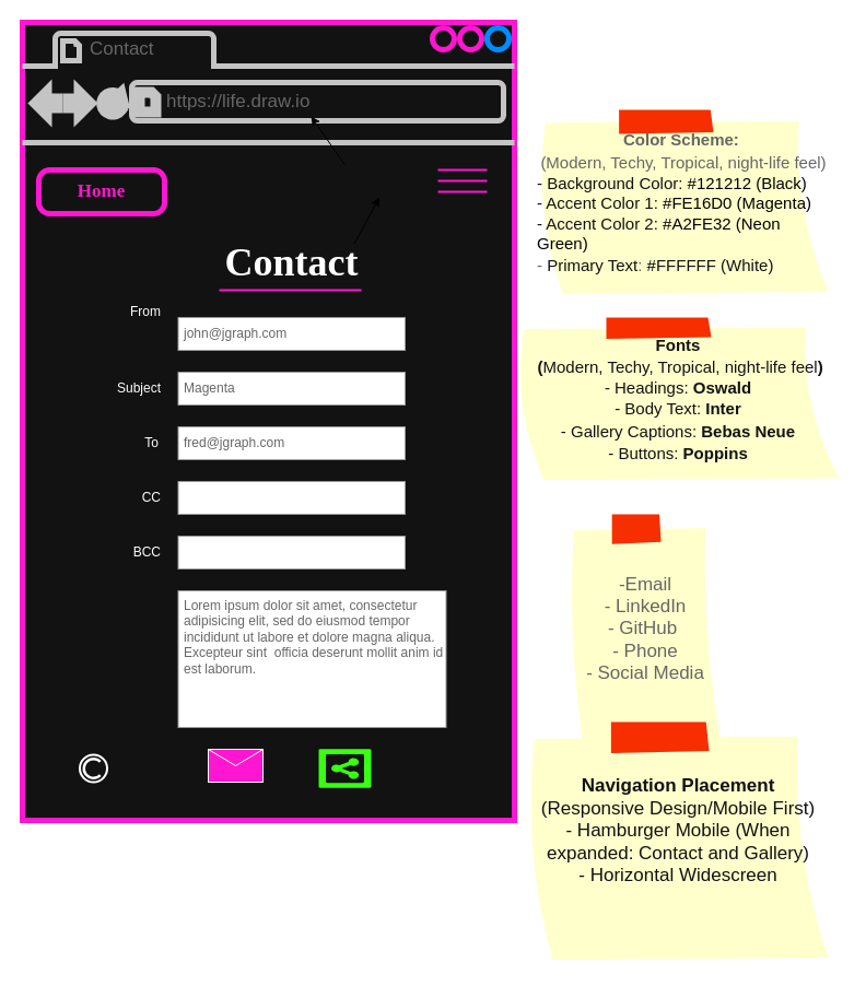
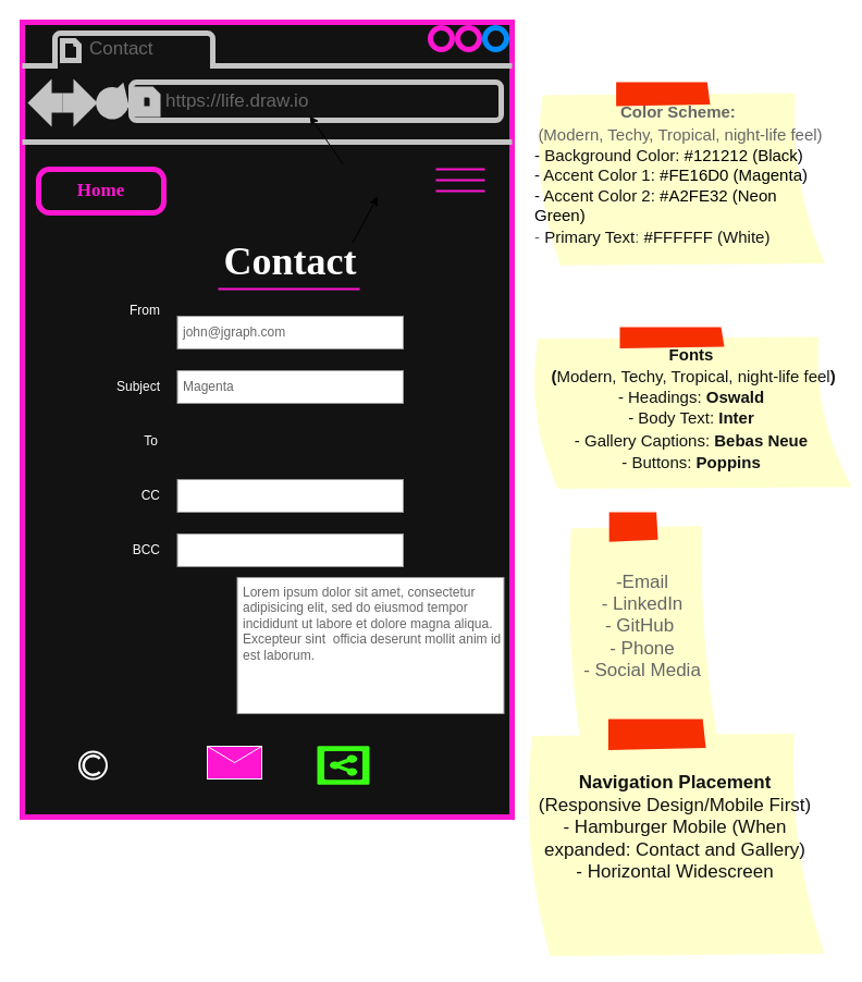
  <mxCell id="0" />
  <mxCell id="1" parent="0" />
  <mxCell id="2" value="" style="strokeWidth=5;shadow=0;dashed=0;align=center;html=1;shape=mxgraph.mockup.containers.browserWindow;rSize=0;strokeColor=#FE16D0;strokeColor2=#008cff;strokeColor3=#c4c4c4;mainText=,;recursiveResize=0;fillColor=#121212;" parent="1" vertex="1"><mxGeometry x="20" y="20" width="450" height="730" as="geometry" /></mxCell>
  <mxCell id="3" value="Contact" style="strokeWidth=1;shadow=0;dashed=0;align=center;html=1;shape=mxgraph.mockup.containers.anchor;fontSize=17;fontColor=#666666;align=left;" parent="2" vertex="1"><mxGeometry x="60" y="12" width="110" height="26" as="geometry" /></mxCell>
  <mxCell id="4" value="https://life.draw.io" style="strokeWidth=1;shadow=0;dashed=0;align=center;html=1;shape=mxgraph.mockup.containers.anchor;rSize=0;fontSize=17;fontColor=#666666;align=left;" parent="2" vertex="1"><mxGeometry x="130" y="60" width="250" height="26" as="geometry" /></mxCell>
  <mxCell id="5" value="" style="strokeColor=#FFFFFF;verticalLabelPosition=bottom;shadow=0;dashed=0;verticalAlign=top;strokeWidth=2;html=1;shape=mxgraph.mockup.misc.copyrightIcon;labelBorderColor=none;fontColor=#333333;fillColor=#121212;" parent="2" vertex="1"><mxGeometry x="52.5" y="670" width="25" height="25" as="geometry" /></mxCell>
  <mxCell id="6" value="" style="edgeStyle=none;html=1;" parent="2" edge="1"><mxGeometry relative="1" as="geometry"><mxPoint x="326.6" y="160" as="targetPoint" /><mxPoint x="303.556" y="202.5" as="sourcePoint" /></mxGeometry></mxCell>
  <mxCell id="7" value="From" style="strokeWidth=1;shadow=0;dashed=0;align=center;html=1;shape=mxgraph.mockup.forms.anchor;align=right;spacingRight=2;fontColor=#FFFFFF;" parent="2" vertex="1"><mxGeometry x="80" y="255" width="50" height="20" as="geometry" /></mxCell>
  <mxCell id="8" value="john@jgraph.com" style="strokeWidth=1;shadow=0;dashed=0;align=center;html=1;shape=mxgraph.mockup.forms.rrect;fillColor=#ffffff;rSize=0;fontColor=#666666;align=left;spacingLeft=3;strokeColor=#999999;" parent="2" vertex="1"><mxGeometry x="142.5" y="270" width="207.5" height="30" as="geometry" /></mxCell>
  <mxCell id="9" value="Subject" style="strokeWidth=1;shadow=0;dashed=0;align=center;html=1;shape=mxgraph.mockup.forms.anchor;align=right;spacingRight=2;fontColor=#FFFFFF;" parent="2" vertex="1"><mxGeometry x="80" y="326" width="50" height="18" as="geometry" /></mxCell>
  <mxCell id="10" value="Magenta" style="strokeWidth=1;shadow=0;dashed=0;align=center;html=1;shape=mxgraph.mockup.forms.rrect;fillColor=#ffffff;rSize=0;fontColor=#666666;align=left;spacingLeft=3;strokeColor=#999999;" parent="2" vertex="1"><mxGeometry x="142.5" y="320" width="207.5" height="30" as="geometry" /></mxCell>
  <mxCell id="11" value="To" style="strokeWidth=1;shadow=0;dashed=0;align=center;html=1;shape=mxgraph.mockup.forms.anchor;align=right;spacingRight=2;fontColor=#FFFFFF;" parent="2" vertex="1"><mxGeometry x="77.5" y="376" width="50" height="18" as="geometry" /></mxCell>
- <mxCell id="12" value="fred@jgraph.com" style="strokeWidth=1;shadow=0;dashed=0;align=center;html=1;shape=mxgraph.mockup.forms.rrect;fillColor=#ffffff;rSize=0;fontColor=#666666;align=left;spacingLeft=3;strokeColor=#999999;" parent="2" vertex="1"><mxGeometry x="142.5" y="370" width="207.5" height="30" as="geometry" /></mxCell>
  <mxCell id="13" value="CC" style="strokeWidth=1;shadow=0;dashed=0;align=center;html=1;shape=mxgraph.mockup.forms.anchor;align=right;spacingRight=2;fontColor=#FFFFFF;" parent="2" vertex="1"><mxGeometry x="80" y="426" width="50" height="18" as="geometry" /></mxCell>
  <mxCell id="14" value="" style="strokeWidth=1;shadow=0;dashed=0;align=center;html=1;shape=mxgraph.mockup.forms.rrect;fillColor=#ffffff;rSize=0;fontColor=#666666;align=left;spacingLeft=3;strokeColor=#999999;" parent="2" vertex="1"><mxGeometry x="142.5" y="420" width="207.5" height="30" as="geometry" /></mxCell>
  <mxCell id="15" value="BCC" style="strokeWidth=1;shadow=0;dashed=0;align=center;html=1;shape=mxgraph.mockup.forms.anchor;align=right;spacingRight=2;fontColor=#FFFFFF;" parent="2" vertex="1"><mxGeometry x="80" y="476" width="50" height="18" as="geometry" /></mxCell>
  <mxCell id="16" value="" style="strokeWidth=1;shadow=0;dashed=0;align=center;html=1;shape=mxgraph.mockup.forms.rrect;fillColor=#ffffff;rSize=0;fontColor=#666666;align=left;spacingLeft=3;strokeColor=#999999;" parent="2" vertex="1"><mxGeometry x="142.5" y="470" width="207.5" height="30" as="geometry" /></mxCell>
- <mxCell id="17" value="Lorem ipsum dolor sit amet, consectetur adipisicing elit, sed do eiusmod tempor incididunt ut labore et dolore magna aliqua.&amp;nbsp; Excepteur sint&amp;nbsp; officia deserunt mollit anim id est laborum." style="strokeWidth=1;shadow=0;dashed=0;align=center;html=1;shape=mxgraph.mockup.forms.rrect;fillColor=#ffffff;rSize=0;fontColor=#666666;align=left;spacingLeft=3;strokeColor=#999999;verticalAlign=top;whiteSpace=wrap;" parent="2" vertex="1"><mxGeometry x="142.5" y="520" width="245" height="125" as="geometry" /></mxCell>
+ <mxCell id="17" value="Lorem ipsum dolor sit amet, consectetur adipisicing elit, sed do eiusmod tempor incididunt ut labore et dolore magna aliqua.&amp;nbsp; Excepteur sint&amp;nbsp; officia deserunt mollit anim id est laborum." style="strokeWidth=1;shadow=0;dashed=0;align=center;html=1;shape=mxgraph.mockup.forms.rrect;fillColor=#ffffff;rSize=0;fontColor=#666666;align=left;spacingLeft=3;strokeColor=#999999;verticalAlign=top;whiteSpace=wrap;" parent="2" vertex="1"><mxGeometry x="197.5" y="510" width="245" height="125" as="geometry" /></mxCell>
  <mxCell id="18" value="" style="edgeStyle=none;html=1;" parent="2" target="4" edge="1"><mxGeometry relative="1" as="geometry"><mxPoint x="294.583" y="130" as="sourcePoint" /></mxGeometry></mxCell>
  <mxCell id="19" value="" style="line;strokeWidth=2;html=1;strokeColor=#FE16D0;" parent="2" vertex="1"><mxGeometry x="380" y="130" width="45" height="10" as="geometry" /></mxCell>
  <mxCell id="20" value="" style="line;strokeWidth=2;html=1;strokeColor=#FE16D0;" parent="2" vertex="1"><mxGeometry x="380" y="140" width="45" height="10" as="geometry" /></mxCell>
  <mxCell id="21" value="" style="line;strokeWidth=2;html=1;strokeColor=#FE16D0;" parent="2" vertex="1"><mxGeometry x="380" y="150" width="45" height="10" as="geometry" /></mxCell>
  <mxCell id="22" value="" style="verticalLabelPosition=bottom;shadow=0;dashed=0;align=center;html=1;verticalAlign=top;strokeWidth=1;shape=mxgraph.mockup.misc.mail2;strokeColor=#FFFFFF;fillColor=#FE16D0;" parent="2" vertex="1"><mxGeometry x="170" y="665" width="50" height="30" as="geometry" /></mxCell>
  <mxCell id="23" value="" style="strokeColor=#121212;verticalLabelPosition=bottom;shadow=0;dashed=0;verticalAlign=top;strokeWidth=2;html=1;shape=mxgraph.mockup.misc.shareIcon;fillColor=#39FF14;" parent="2" vertex="1"><mxGeometry x="270" y="663.75" width="50" height="37.5" as="geometry" /></mxCell>
  <mxCell id="24" value="&lt;font data-font-src=&quot;https://fonts.googleapis.com/css?family=Poppins&quot; face=&quot;Poppins&quot; style=&quot;color: rgb(254, 22, 208);&quot;&gt;Home&lt;/font&gt;" style="strokeWidth=5;shadow=0;dashed=0;align=center;html=1;shape=mxgraph.mockup.buttons.button;strokeColor=#FE16D0;fontColor=#ffffff;mainText=;buttonStyle=round;fontSize=17;fontStyle=1;fillColor=#121212;whiteSpace=wrap;fontFamily=Oswald;fontSource=https%3A%2F%2Ffonts.googleapis.com%2Fcss%3Ffamily%3DOswald;textShadow=0;labelBackgroundColor=none;gradientColor=none;" parent="2" vertex="1"><mxGeometry x="15" y="135" width="115" height="40" as="geometry" /></mxCell>
  <mxCell id="25" value="&lt;h2&gt;&lt;font data-font-src=&quot;https://fonts.googleapis.com/css?family=Oswald&quot; face=&quot;Oswald&quot; style=&quot;color: rgb(255, 255, 255);&quot;&gt;Contact&lt;/font&gt;&lt;/h2&gt;" style="text;strokeColor=none;fillColor=none;html=1;fontSize=24;fontStyle=1;verticalAlign=middle;align=center;" parent="2" vertex="1"><mxGeometry x="196.25" y="200" width="100" height="40" as="geometry" /></mxCell>
  <mxCell id="26" value="" style="line;strokeWidth=2;html=1;strokeColor=#FE16D0;" vertex="1" parent="2"><mxGeometry x="180" y="240" width="130" height="10" as="geometry" /></mxCell>
  <mxCell id="27" value="-Email&lt;div&gt;- LinkedIn&lt;/div&gt;&lt;div&gt;- GitHub&amp;nbsp;&lt;div&gt;- Phone&lt;/div&gt;&lt;div&gt;- Social Media&lt;/div&gt;&lt;/div&gt;" style="strokeWidth=1;shadow=0;dashed=0;align=center;html=1;shape=mxgraph.mockup.text.stickyNote2;fontColor=#666666;mainText=;fontSize=17;whiteSpace=wrap;fillColor=#ffffcc;strokeColor=#F62E00;" parent="1" vertex="1"><mxGeometry x="520" y="470" width="140" height="210" as="geometry" /></mxCell>
- <mxCell id="28" value="&lt;div style=&quot;&quot;&gt;&lt;font style=&quot;font-size: 15px;&quot;&gt;&lt;b style=&quot;background-color: transparent;&quot;&gt;Color Scheme:&lt;/b&gt;&lt;span style=&quot;background-color: transparent;&quot;&gt;&amp;nbsp;&lt;/span&gt;&lt;/font&gt;&lt;/div&gt;&lt;div style=&quot;&quot;&gt;&lt;span style=&quot;background-color: transparent;&quot;&gt;&lt;font style=&quot;font-size: 15px;&quot;&gt;(Modern, Techy, Tropical, night-life feel)&lt;/font&gt;&lt;/span&gt;&lt;/div&gt;&lt;font style=&quot;color: rgb(18, 18, 18); font-size: 15px;&quot;&gt;&lt;div style=&quot;text-align: left;&quot;&gt;&lt;span style=&quot;background-color: transparent;&quot;&gt;- Background Color:&amp;nbsp;&lt;/span&gt;&lt;span style=&quot;background-color: transparent; line-height: 18.4px; color: rgb(0, 0, 0);&quot;&gt;#&lt;span style=&quot;line-height: 15.333px; color: rgb(0, 0, 0);&quot;&gt;121212&lt;/span&gt;&lt;span style=&quot;color: rgb(0, 0, 0);&quot;&gt;&lt;/span&gt;&amp;nbsp;(Black)&lt;/span&gt;&lt;/div&gt;&lt;font face=&quot;Helvetica&quot;&gt;&lt;div style=&quot;text-align: left;&quot;&gt;&lt;span style=&quot;background-color: transparent;&quot;&gt;- Accent Color 1:&amp;nbsp;&lt;/span&gt;&lt;span style=&quot;background-color: transparent; line-height: 18.4px; color: rgb(0, 0, 0);&quot;&gt;#&lt;/span&gt;&lt;span style=&quot;background-color: transparent; line-height: 18.4px; color: rgb(0, 0, 0);&quot;&gt;&lt;font&gt;FE16D0&lt;/font&gt;&lt;/span&gt;&lt;span style=&quot;background-color: transparent; line-height: 18.4px; color: rgb(0, 0, 0);&quot;&gt;&amp;nbsp;(Magenta)&lt;/span&gt;&lt;/div&gt;&lt;div style=&quot;text-align: left;&quot;&gt;&lt;span style=&quot;background-color: transparent;&quot;&gt;- Accent Color 2:&amp;nbsp;&lt;/span&gt;&lt;span style=&quot;background-color: transparent; line-height: 18.4px; color: rgb(0, 0, 0);&quot;&gt;#&lt;/span&gt;&lt;span style=&quot;background-color: transparent; line-height: 18.4px; color: rgb(0, 0, 0);&quot;&gt;&lt;font&gt;A2FE32&lt;/font&gt;&lt;/span&gt;&lt;span style=&quot;background-color: transparent; line-height: 18.4px; color: rgb(0, 0, 0);&quot;&gt;&amp;nbsp;(Neon Green)&lt;/span&gt;&lt;/div&gt;&lt;/font&gt;&lt;/font&gt;&lt;div&gt;&lt;div style=&quot;text-align: left;&quot;&gt;&lt;font style=&quot;font-size: 15px;&quot;&gt;&lt;span style=&quot;scrollbar-color: light-dark(#e2e2e2, #4b4b4b)&lt;br/&gt;&#09;&#09;&#09;&#09;&#09;light-dark(#fbfbfb, var(--dark-panel-color)); line-height: 18.4px;&quot;&gt;&lt;span style=&quot;scrollbar-color: light-dark(#e2e2e2, #4b4b4b)&lt;br/&gt;&#09;&#09;&#09;&#09;&#09;light-dark(#fbfbfb, var(--dark-panel-color)); line-height: 18.4px;&quot;&gt;&lt;font style=&quot;&quot; face=&quot;Helvetica&quot;&gt;&lt;span style=&quot;color: rgb(102, 102, 102);&quot;&gt;- &lt;/span&gt;&lt;span style=&quot;color: rgb(102, 102, 102);&quot;&gt;&lt;font style=&quot;color: rgb(18, 18, 18);&quot;&gt;Primary Text&lt;/font&gt;&lt;/span&gt;&lt;span style=&quot;color: rgb(102, 102, 102);&quot;&gt;:&amp;nbsp;&lt;/span&gt;&lt;span style=&quot;color: rgb(0, 0, 0); scrollbar-color: light-dark(#e2e2e2, #4b4b4b)&lt;br/&gt;&#09;&#09;&#09;&#09;&#09;light-dark(#fbfbfb, var(--dark-panel-color)); line-height: 18.4px;&quot;&gt;#&lt;/span&gt;&lt;/font&gt;&lt;/span&gt;&lt;/span&gt;&lt;span style=&quot;color: light-dark(rgb(18, 18, 18), rgb(222, 222, 222)); background-color: transparent;&quot;&gt;&lt;font&gt;FFFFFF&lt;/font&gt;&lt;/span&gt;&lt;span style=&quot;color: light-dark(rgb(18, 18, 18), rgb(222, 222, 222)); background-color: transparent;&quot;&gt;&amp;nbsp;(White)&lt;/span&gt;&lt;/font&gt;&lt;/div&gt;&lt;/div&gt;" style="strokeWidth=1;shadow=0;dashed=0;align=center;html=1;shape=mxgraph.mockup.text.stickyNote2;fontColor=#666666;mainText=;fontSize=17;whiteSpace=wrap;fillColor=#ffffcc;strokeColor=#F62E00;" parent="1" vertex="1"><mxGeometry x="490" y="100" width="270" height="170" as="geometry" /></mxCell>
- <mxCell id="29" value="&lt;b&gt;&lt;font style=&quot;font-size: 15px; color: rgb(18, 18, 18);&quot;&gt;Fonts&lt;/font&gt;&lt;/b&gt;&lt;div&gt;&lt;font style=&quot;font-size: 15px; color: rgb(18, 18, 18);&quot;&gt;&lt;b&gt;&amp;nbsp;(&lt;/b&gt;&lt;span&gt;Modern, Techy, Tropical, night-life feel&lt;/span&gt;&lt;b&gt;)&lt;/b&gt;&lt;br&gt;&lt;div style=&quot;&quot;&gt;&lt;span style=&quot;background-color: transparent;&quot;&gt;- Headings: &lt;b&gt;Oswald&lt;/b&gt;&lt;/span&gt;&lt;/div&gt;&lt;/font&gt;&lt;div style=&quot;&quot;&gt;&lt;font style=&quot;font-size: 15px; color: rgb(18, 18, 18);&quot;&gt;&lt;span&gt;- Body Text: &lt;b&gt;Inter&lt;/b&gt;&lt;/span&gt;&lt;br&gt;&lt;/font&gt;&lt;/div&gt;&lt;div style=&quot;&quot;&gt;&lt;font style=&quot;font-size: 15px; color: rgb(18, 18, 18);&quot;&gt;&lt;span&gt;- Gallery Captions: &lt;b&gt;Bebas Neue&lt;/b&gt;&lt;/span&gt;&lt;span&gt;&lt;br&gt;&lt;/span&gt;&lt;/font&gt;&lt;/div&gt;&lt;div style=&quot;&quot;&gt;&lt;span&gt;&lt;font style=&quot;font-size: 15px; color: rgb(18, 18, 18);&quot;&gt;- Buttons: &lt;b style=&quot;&quot;&gt;Poppins&lt;/b&gt;&lt;/font&gt;&lt;/span&gt;&lt;span style=&quot;color: rgb(102, 102, 102);&quot;&gt;&lt;br&gt;&lt;/span&gt;&lt;/div&gt;&lt;/div&gt;" style="strokeWidth=1;shadow=0;dashed=0;align=center;html=1;shape=mxgraph.mockup.text.stickyNote2;fontColor=#666666;mainText=;fontSize=17;whiteSpace=wrap;fillColor=#ffffcc;strokeColor=#F62E00;" parent="1" vertex="1"><mxGeometry x="470" y="290" width="300" height="150" as="geometry" /></mxCell>
+ <mxCell id="28" value="&lt;div style=&quot;&quot;&gt;&lt;font style=&quot;font-size: 15px;&quot;&gt;&lt;b style=&quot;background-color: transparent;&quot;&gt;Color Scheme:&lt;/b&gt;&lt;span style=&quot;background-color: transparent;&quot;&gt;&amp;nbsp;&lt;/span&gt;&lt;/font&gt;&lt;/div&gt;&lt;div style=&quot;&quot;&gt;&lt;span style=&quot;background-color: transparent;&quot;&gt;&lt;font style=&quot;font-size: 15px;&quot;&gt;(Modern, Techy, Tropical, night-life feel)&lt;/font&gt;&lt;/span&gt;&lt;/div&gt;&lt;font style=&quot;color: rgb(18, 18, 18); font-size: 15px;&quot;&gt;&lt;div style=&quot;text-align: left;&quot;&gt;&lt;span style=&quot;background-color: transparent;&quot;&gt;- Background Color:&amp;nbsp;&lt;/span&gt;&lt;span style=&quot;background-color: transparent; line-height: 18.4px; color: rgb(0, 0, 0);&quot;&gt;#&lt;span style=&quot;line-height: 15.333px; color: rgb(0, 0, 0);&quot;&gt;121212&lt;/span&gt;&lt;span style=&quot;color: rgb(0, 0, 0);&quot;&gt;&lt;/span&gt;&amp;nbsp;(Black)&lt;/span&gt;&lt;/div&gt;&lt;font face=&quot;Helvetica&quot;&gt;&lt;div style=&quot;text-align: left;&quot;&gt;&lt;span style=&quot;background-color: transparent;&quot;&gt;- Accent Color 1:&amp;nbsp;&lt;/span&gt;&lt;span style=&quot;background-color: transparent; line-height: 18.4px; color: rgb(0, 0, 0);&quot;&gt;#&lt;/span&gt;&lt;span style=&quot;background-color: transparent; line-height: 18.4px; color: rgb(0, 0, 0);&quot;&gt;&lt;font&gt;FE16D0&lt;/font&gt;&lt;/span&gt;&lt;span style=&quot;background-color: transparent; line-height: 18.4px; color: rgb(0, 0, 0);&quot;&gt;&amp;nbsp;(Magenta)&lt;/span&gt;&lt;/div&gt;&lt;div style=&quot;text-align: left;&quot;&gt;&lt;span style=&quot;background-color: transparent;&quot;&gt;- Accent Color 2:&amp;nbsp;&lt;/span&gt;&lt;span style=&quot;background-color: transparent; line-height: 18.4px; color: rgb(0, 0, 0);&quot;&gt;#&lt;/span&gt;&lt;span style=&quot;background-color: transparent; line-height: 18.4px; color: rgb(0, 0, 0);&quot;&gt;&lt;font&gt;A2FE32&lt;/font&gt;&lt;/span&gt;&lt;span style=&quot;background-color: transparent; line-height: 18.4px; color: rgb(0, 0, 0);&quot;&gt;&amp;nbsp;(Neon Green)&lt;/span&gt;&lt;/div&gt;&lt;/font&gt;&lt;/font&gt;&lt;div&gt;&lt;div style=&quot;text-align: left;&quot;&gt;&lt;font style=&quot;font-size: 15px;&quot;&gt;&lt;span style=&quot;scrollbar-color: light-dark(#e2e2e2, #4b4b4b)&lt;br/&gt;&#09;&#09;&#09;&#09;&#09;light-dark(#fbfbfb, var(--dark-panel-color)); line-height: 18.4px;&quot;&gt;&lt;span style=&quot;scrollbar-color: light-dark(#e2e2e2, #4b4b4b)&lt;br/&gt;&#09;&#09;&#09;&#09;&#09;light-dark(#fbfbfb, var(--dark-panel-color)); line-height: 18.4px;&quot;&gt;&lt;font style=&quot;&quot; face=&quot;Helvetica&quot;&gt;&lt;span style=&quot;color: rgb(102, 102, 102);&quot;&gt;- &lt;/span&gt;&lt;span style=&quot;color: rgb(102, 102, 102);&quot;&gt;&lt;font style=&quot;color: rgb(18, 18, 18);&quot;&gt;Primary Text&lt;/font&gt;&lt;/span&gt;&lt;span style=&quot;color: rgb(102, 102, 102);&quot;&gt;:&amp;nbsp;&lt;/span&gt;&lt;span style=&quot;color: rgb(0, 0, 0); scrollbar-color: light-dark(#e2e2e2, #4b4b4b)&lt;br/&gt;&#09;&#09;&#09;&#09;&#09;light-dark(#fbfbfb, var(--dark-panel-color)); line-height: 18.4px;&quot;&gt;#&lt;/span&gt;&lt;/font&gt;&lt;/span&gt;&lt;/span&gt;&lt;span style=&quot;color: light-dark(rgb(18, 18, 18), rgb(222, 222, 222)); background-color: transparent;&quot;&gt;&lt;font&gt;FFFFFF&lt;/font&gt;&lt;/span&gt;&lt;span style=&quot;color: light-dark(rgb(18, 18, 18), rgb(222, 222, 222)); background-color: transparent;&quot;&gt;&amp;nbsp;(White)&lt;/span&gt;&lt;/font&gt;&lt;/div&gt;&lt;/div&gt;" style="strokeWidth=1;shadow=0;dashed=0;align=center;html=1;shape=mxgraph.mockup.text.stickyNote2;fontColor=#666666;mainText=;fontSize=17;whiteSpace=wrap;fillColor=#ffffcc;strokeColor=#F62E00;" parent="1" vertex="1"><mxGeometry x="490" y="75" width="270" height="170" as="geometry" /></mxCell>
+ <mxCell id="29" value="&lt;b&gt;&lt;font style=&quot;font-size: 15px; color: rgb(18, 18, 18);&quot;&gt;Fonts&lt;/font&gt;&lt;/b&gt;&lt;div&gt;&lt;font style=&quot;font-size: 15px; color: rgb(18, 18, 18);&quot;&gt;&lt;b&gt;&amp;nbsp;(&lt;/b&gt;&lt;span&gt;Modern, Techy, Tropical, night-life feel&lt;/span&gt;&lt;b&gt;)&lt;/b&gt;&lt;br&gt;&lt;div style=&quot;&quot;&gt;&lt;span style=&quot;background-color: transparent;&quot;&gt;- Headings: &lt;b&gt;Oswald&lt;/b&gt;&lt;/span&gt;&lt;/div&gt;&lt;/font&gt;&lt;div style=&quot;&quot;&gt;&lt;font style=&quot;font-size: 15px; color: rgb(18, 18, 18);&quot;&gt;&lt;span&gt;- Body Text: &lt;b&gt;Inter&lt;/b&gt;&lt;/span&gt;&lt;br&gt;&lt;/font&gt;&lt;/div&gt;&lt;div style=&quot;&quot;&gt;&lt;font style=&quot;font-size: 15px; color: rgb(18, 18, 18);&quot;&gt;&lt;span&gt;- Gallery Captions: &lt;b&gt;Bebas Neue&lt;/b&gt;&lt;/span&gt;&lt;span&gt;&lt;br&gt;&lt;/span&gt;&lt;/font&gt;&lt;/div&gt;&lt;div style=&quot;&quot;&gt;&lt;span&gt;&lt;font style=&quot;font-size: 15px; color: rgb(18, 18, 18);&quot;&gt;- Buttons: &lt;b style=&quot;&quot;&gt;Poppins&lt;/b&gt;&lt;/font&gt;&lt;/span&gt;&lt;span style=&quot;color: rgb(102, 102, 102);&quot;&gt;&lt;br&gt;&lt;/span&gt;&lt;/div&gt;&lt;/div&gt;" style="strokeWidth=1;shadow=0;dashed=0;align=center;html=1;shape=mxgraph.mockup.text.stickyNote2;fontColor=#666666;mainText=;fontSize=17;whiteSpace=wrap;fillColor=#ffffcc;strokeColor=#F62E00;" parent="1" vertex="1"><mxGeometry x="485" y="300" width="300" height="150" as="geometry" /></mxCell>
  <mxCell id="30" value="&lt;font style=&quot;color: rgb(18, 18, 18);&quot;&gt;&lt;b&gt;Navigation&lt;/b&gt; &lt;b&gt;Placement&lt;/b&gt;&lt;br&gt;(Responsive Design/Mobile First)&lt;br&gt;&lt;/font&gt;&lt;div&gt;&lt;font style=&quot;color: rgb(18, 18, 18);&quot;&gt;- Hamburger Mobile (When expanded: Contact and Gallery)&lt;br&gt;- Horizontal Widescreen&lt;br&gt;&lt;/font&gt;&lt;span style=&quot;color: rgba(0, 0, 0, 0); font-family: monospace; font-size: 0px; text-align: start;&quot;&gt;%3CmxGraphModel%3E%3Croot%3E%3CmxCell%20id%3D%220%22%2F%3E%3CmxCell%20id%3D%221%22%20parent%3D%220%22%2F%3E%3CmxCell%20id%3D%222%22%20value%3D%22Fonts%3A%26amp%3Bnbsp%3B%26lt%3Bbr%26gt%3B-%22%20style%3D%22strokeWidth%3D1%3Bshadow%3D0%3Bdashed%3D0%3Balign%3Dcenter%3Bhtml%3D1%3Bshape%3Dmxgraph.mockup.text.stickyNote2%3BfontColor%3D%23666666%3BmainText%3D%3BfontSize%3D17%3BwhiteSpace%3Dwrap%3BfillColor%3D%23ffffcc%3BstrokeColor%3D%23F62E00%3B%22%20vertex%3D%221%22%20parent%3D%221%22%3E%3CmxGeometry%20x%3D%22370%22%20y%3D%2240%22%20width%3D%22280%22%20height%3D%22240%22%20as%3D%22geometry%22%2F%3E%3C%2FmxCell%3E%3C%2Froot%3E%3C%2FmxGraphModel%3E&lt;/span&gt;&lt;/div&gt;" style="strokeWidth=1;shadow=0;dashed=0;align=center;html=1;shape=mxgraph.mockup.text.stickyNote2;fontColor=#666666;mainText=;fontSize=17;whiteSpace=wrap;fillColor=#ffffcc;strokeColor=#F62E00;" parent="1" vertex="1"><mxGeometry x="480" y="660" width="280" height="220" as="geometry" /></mxCell>
